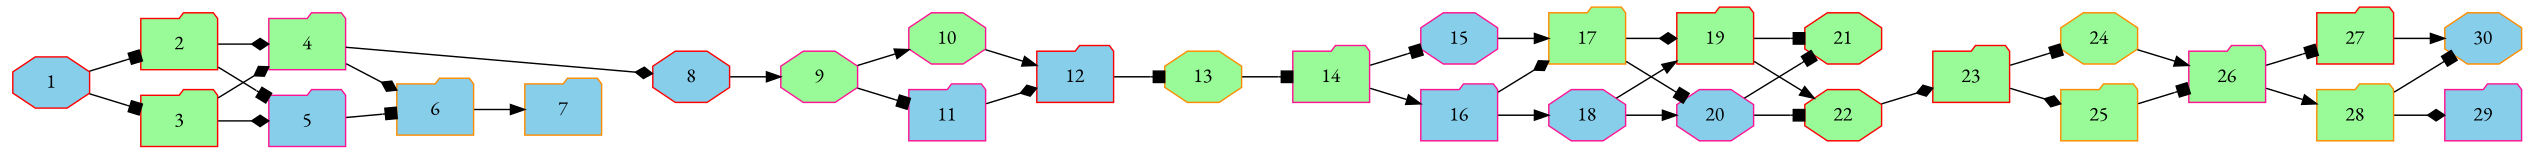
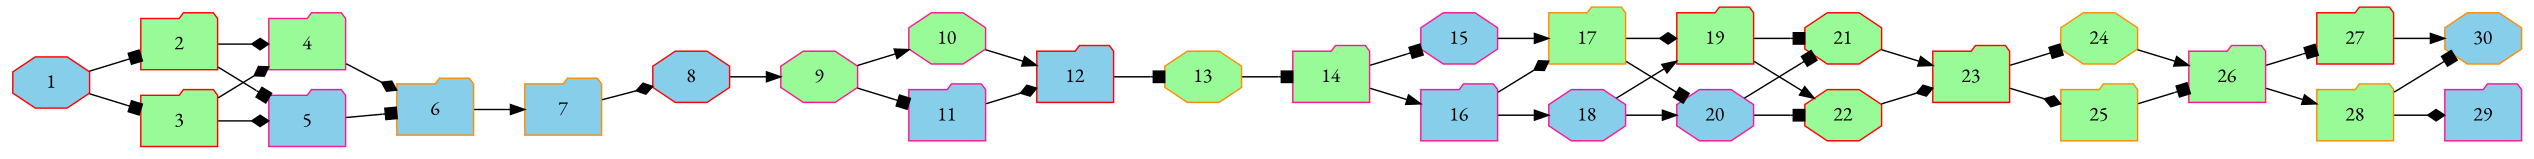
  digraph {
    fontname="EB Garamond"
    rankdir=LR
    node [alpha=0.02 color=deeppink fillcolor=palegreen fontname="EB Garamond" shape=folder style=filled]
    edge [arrowhead=box fontname="EB Garamond"]
    1 [color=red expect_size=43636736 fillcolor=skyblue shape=octagon]
    2 [alpha=0.07 color=red expect_size=10756096]
    3 [alpha=0.13 color=red expect_size=26442752]
    4 [alpha=0.18 expect_size=13579264]
    5 [alpha=0.06 expect_size=42033152 fillcolor=skyblue]
    6 [alpha=0.08 color=darkorange expect_size=11009024 fillcolor=skyblue]
    7 [alpha=0.10 color=darkorange expect_size=37765120 fillcolor=skyblue]
    8 [alpha=0.08 color=red expect_size=43203584 fillcolor=skyblue shape=octagon]
    9 [alpha=0.14 expect_size=32256000 shape=octagon]
    10 [alpha=0.13 expect_size=25354240 shape=octagon]
    11 [expect_size=19138560 fillcolor=skyblue]
    12 [alpha=0.03 color=red expect_size=24237056 fillcolor=skyblue]
    13 [alpha=0.16 color=darkorange expect_size=41472000 shape=octagon]
    14 [expect_size=24265728]
    15 [alpha=0.01 expect_size=18560000 fillcolor=skyblue shape=octagon]
    16 [alpha=0.06 expect_size=32971776 fillcolor=skyblue]
    17 [alpha=0.19 color=darkorange expect_size=5771264]
    18 [alpha=0.05 expect_size=28692480 fillcolor=skyblue shape=octagon]
    19 [alpha=0.05 color=red expect_size=47956992]
    20 [alpha=0.06 expect_size=33067008 fillcolor=skyblue shape=octagon]
    21 [alpha=0.03 color=red expect_size=16644096 shape=octagon]
    22 [color=red expect_size=22139904 shape=octagon]
    23 [alpha=0.10 color=red expect_size=30059520]
    24 [color=darkorange expect_size=21062656 shape=octagon]
    25 [alpha=0.10 color=darkorange expect_size=25403392]
    26 [alpha=0.20 expect_size=27236352]
    27 [alpha=0.03 color=red expect_size=41881600]
    28 [alpha=0.03 color=darkorange expect_size=38700032]
    30 [alpha=0.14 color=darkorange expect_size=16270336 fillcolor=skyblue shape=octagon]
    29 [alpha=0.14 expect_size=51632128 fillcolor=skyblue]
    1 -> 2
    1 -> 3
    2 -> 4 [arrowhead=diamond]
    2 -> 5
    3 -> 4 [arrowhead=diamond]
    3 -> 5 [arrowhead=diamond]
    4 -> 6 [arrowhead=diamond]
    5 -> 6
    6 -> 7 [arrowhead=normal]
-   4 -> 8 [arrowhead=diamond]
+   7 -> 8 [arrowhead=diamond]
    8 -> 9 [arrowhead=normal]
    9 -> 10 [arrowhead=normal]
    9 -> 11
    10 -> 12 [arrowhead=normal]
    11 -> 12 [arrowhead=diamond]
    12 -> 13
    13 -> 14
    14 -> 15
    14 -> 16 [arrowhead=normal]
    15 -> 17 [arrowhead=normal]
    16 -> 17 [arrowhead=diamond]
    16 -> 18 [arrowhead=normal]
    17 -> 19 [arrowhead=diamond]
    17 -> 20
    18 -> 19 [arrowhead=normal]
    18 -> 20 [arrowhead=normal]
    19 -> 21
    19 -> 22 [arrowhead=normal]
    20 -> 21
    20 -> 22
+   21 -> 23 [arrowhead=normal]
    22 -> 23 [arrowhead=diamond]
    23 -> 24
    23 -> 25 [arrowhead=diamond]
    24 -> 26 [arrowhead=normal]
    25 -> 26
    26 -> 27
    26 -> 28 [arrowhead=normal]
    27 -> 30 [arrowhead=normal]
    28 -> 30
    28 -> 29 [arrowhead=diamond]
  }
